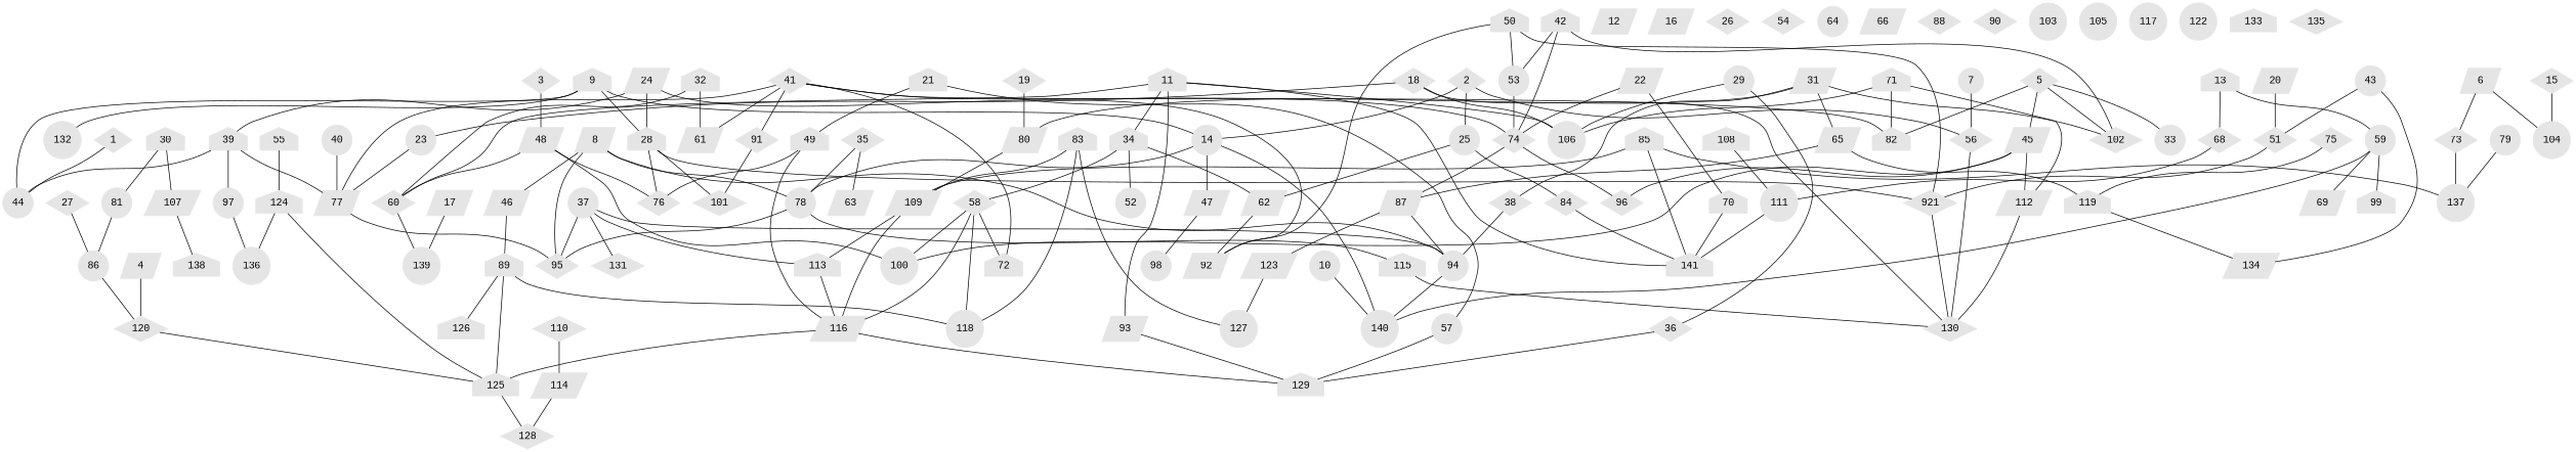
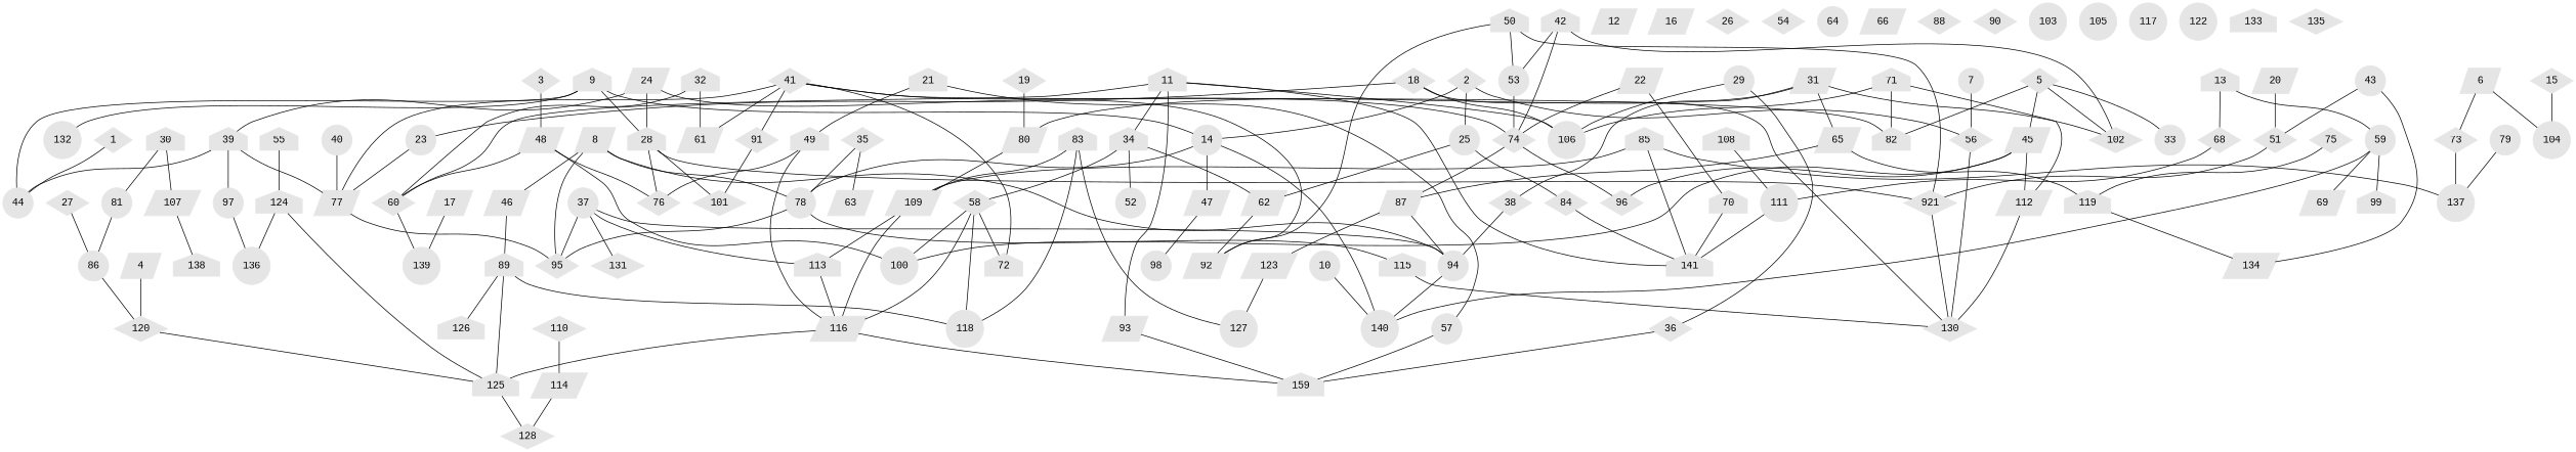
  graph {
    fontname="Liberation Mono"
    node [color=gray90 fontname="Liberation Mono" shape=circle style=filled]
    edge [fontname="Liberation Mono"]
    44
    1 [shape=diamond]
    14
    2 [shape=diamond]
    25
    56 [shape=diamond]
    78
    140
    47 [shape=parallelogram]
    62 [shape=parallelogram]
    84 [shape=diamond]
    130 [shape=diamond]
    48 [shape=parallelogram]
    3 [shape=diamond]
    60 [shape=diamond]
    76 [shape=diamond]
    100
    4 [shape=parallelogram]
    120 [shape=diamond]
    125 [shape=house]
    33
    5 [shape=diamond]
    45 [shape=parallelogram]
    82 [shape=house]
    102 [shape=diamond]
    96 [shape=diamond]
    112 [shape=parallelogram]
    6 [shape=parallelogram]
    73 [shape=diamond]
    104
    137
    7
    8 [shape=parallelogram]
    46 [shape=parallelogram]
    94
    95 [shape=diamond]
    89 [shape=house]
    115 [shape=house]
    9 [shape=house]
    28 [shape=house]
    132
    101 [shape=diamond]
    n43 [label=921 shape=diamond]
    10
    11 [shape=house]
    34 [shape=house]
    93 [shape=parallelogram]
    106
    141 [shape=house]
    52
    58 [shape=diamond]
    139
-   129 [shape=house]
+   129 [shape=house label=159]
    12 [shape=parallelogram]
    13 [shape=house]
    59
    68 [shape=diamond]
    69 [shape=parallelogram]
    99 [shape=house]
    111
    98
    15 [shape=diamond]
    16 [shape=parallelogram]
    17 [shape=parallelogram]
    18 [shape=diamond]
    23
    77 [shape=parallelogram]
    80 [shape=parallelogram]
    19 [shape=diamond]
    109 [shape=parallelogram]
    20 [shape=parallelogram]
    51 [shape=diamond]
    21 [shape=house]
    49 [shape=house]
    57
    116 [shape=parallelogram]
    22 [shape=parallelogram]
    70 [shape=house]
    74 [shape=diamond]
    87 [shape=parallelogram]
    24 [shape=parallelogram]
    39 [shape=house]
    92 [shape=parallelogram]
    97
    26 [shape=diamond]
    86
    27 [shape=diamond]
    29
    36 [shape=diamond]
    30 [shape=house]
    81
    107 [shape=parallelogram]
    138 [shape=house]
    31 [shape=parallelogram]
    38 [shape=diamond]
    65 [shape=parallelogram]
    119 [shape=house]
    32 [shape=house]
    61 [shape=parallelogram]
    72 [shape=house]
    118
    35 [shape=diamond]
    63 [shape=parallelogram]
    37
    113 [shape=house]
    131 [shape=diamond]
    136
    40
    41 [shape=diamond]
    91 [shape=diamond]
    42 [shape=house]
    53
    43
    134 [shape=parallelogram]
    126 [shape=house]
    50 [shape=house]
    54 [shape=diamond]
    55 [shape=house]
    124 [shape=house]
    64
    123 [shape=parallelogram]
    66 [shape=parallelogram]
    71 [shape=house]
    75 [shape=diamond]
    79
    83 [shape=house]
    127
    85 [shape=house]
    88 [shape=diamond]
    128 [shape=diamond]
    90 [shape=diamond]
    103
    105
    108 [shape=house]
    114 [shape=parallelogram]
    110 [shape=diamond]
    117
    122
    133 [shape=house]
    135 [shape=diamond]
    1 -- 44
    14 -- 78
    14 -- 140
    14 -- 47
    2 -- 14
    2 -- 25
    2 -- 56
    25 -- 62
    25 -- 84
    56 -- 130
    78 -- 95
    78 -- 115
    47 -- 98
    62 -- 92
    84 -- 141
    48 -- 60
    48 -- 76
    48 -- 100
    3 -- 48
    60 -- 139
    4 -- 120
    120 -- 125
    125 -- 128
    5 -- 33
    5 -- 45
    5 -- 82
    5 -- 102
    45 -- 100
    45 -- 96
    45 -- 112
    112 -- 130
    6 -- 73
    6 -- 104
    73 -- 137
    7 -- 56
    8 -- 78
    8 -- 46
    8 -- 94
    8 -- 95
    46 -- 89
    94 -- 140
    89 -- 125
    89 -- 118
    89 -- 126
    115 -- 130
    9 -- 44
    9 -- 14
    9 -- 28
    9 -- 132
    28 -- 76
    28 -- 101
    28 -- n43
    n43 -- 130
    10 -- 140
    11 -- 60
    11 -- 34
    11 -- 93
    11 -- 106
    11 -- 141
    34 -- 62
    34 -- 52
    34 -- 58
    93 -- 129
    58 -- 100
    58 -- 116
    58 -- 72
    58 -- 118
    13 -- 59
    13 -- 68
    59 -- 140
    59 -- 69
    59 -- 99
    68 -- 111
    111 -- 141
    15 -- 104
    17 -- 139
    18 -- 130
    18 -- 106
    18 -- 23
    23 -- 77
    77 -- 95
    80 -- 109
    19 -- 80
    109 -- 116
    109 -- 113
    20 -- 51
    51 -- n43
    21 -- 49
    21 -- 57
    49 -- 76
    49 -- 116
    57 -- 129
    116 -- 125
    116 -- 129
    22 -- 70
    22 -- 74
    70 -- 141
    74 -- 96
    74 -- 87
    87 -- 94
    87 -- 123
    24 -- 28
    24 -- 39
    24 -- 92
    39 -- 44
    39 -- 77
    39 -- 97
    97 -- 136
    86 -- 120
    27 -- 86
    29 -- 106
    29 -- 36
    36 -- 129
    30 -- 81
    30 -- 107
    81 -- 86
    107 -- 138
    31 -- 102
    31 -- 80
    31 -- 38
    31 -- 65
    38 -- 94
    65 -- 87
    65 -- 119
    119 -- 134
    32 -- 60
    32 -- 61
    35 -- 78
    35 -- 63
    37 -- 94
    37 -- 95
    37 -- 113
    37 -- 131
    113 -- 116
    40 -- 77
    41 -- 82
    41 -- 77
    41 -- 74
    41 -- 61
    41 -- 72
    41 -- 91
    91 -- 101
    42 -- 102
    42 -- 74
    42 -- 53
    53 -- 74
    43 -- 51
    43 -- 134
    50 -- n43
    50 -- 92
    50 -- 53
    55 -- 124
    124 -- 125
    124 -- 136
    123 -- 127
    71 -- 82
    71 -- 112
    71 -- 106
    75 -- 119
    79 -- 137
    83 -- 109
    83 -- 118
    83 -- 127
    85 -- 137
    85 -- 141
    85 -- 109
    108 -- 111
    114 -- 128
    110 -- 114
  }
